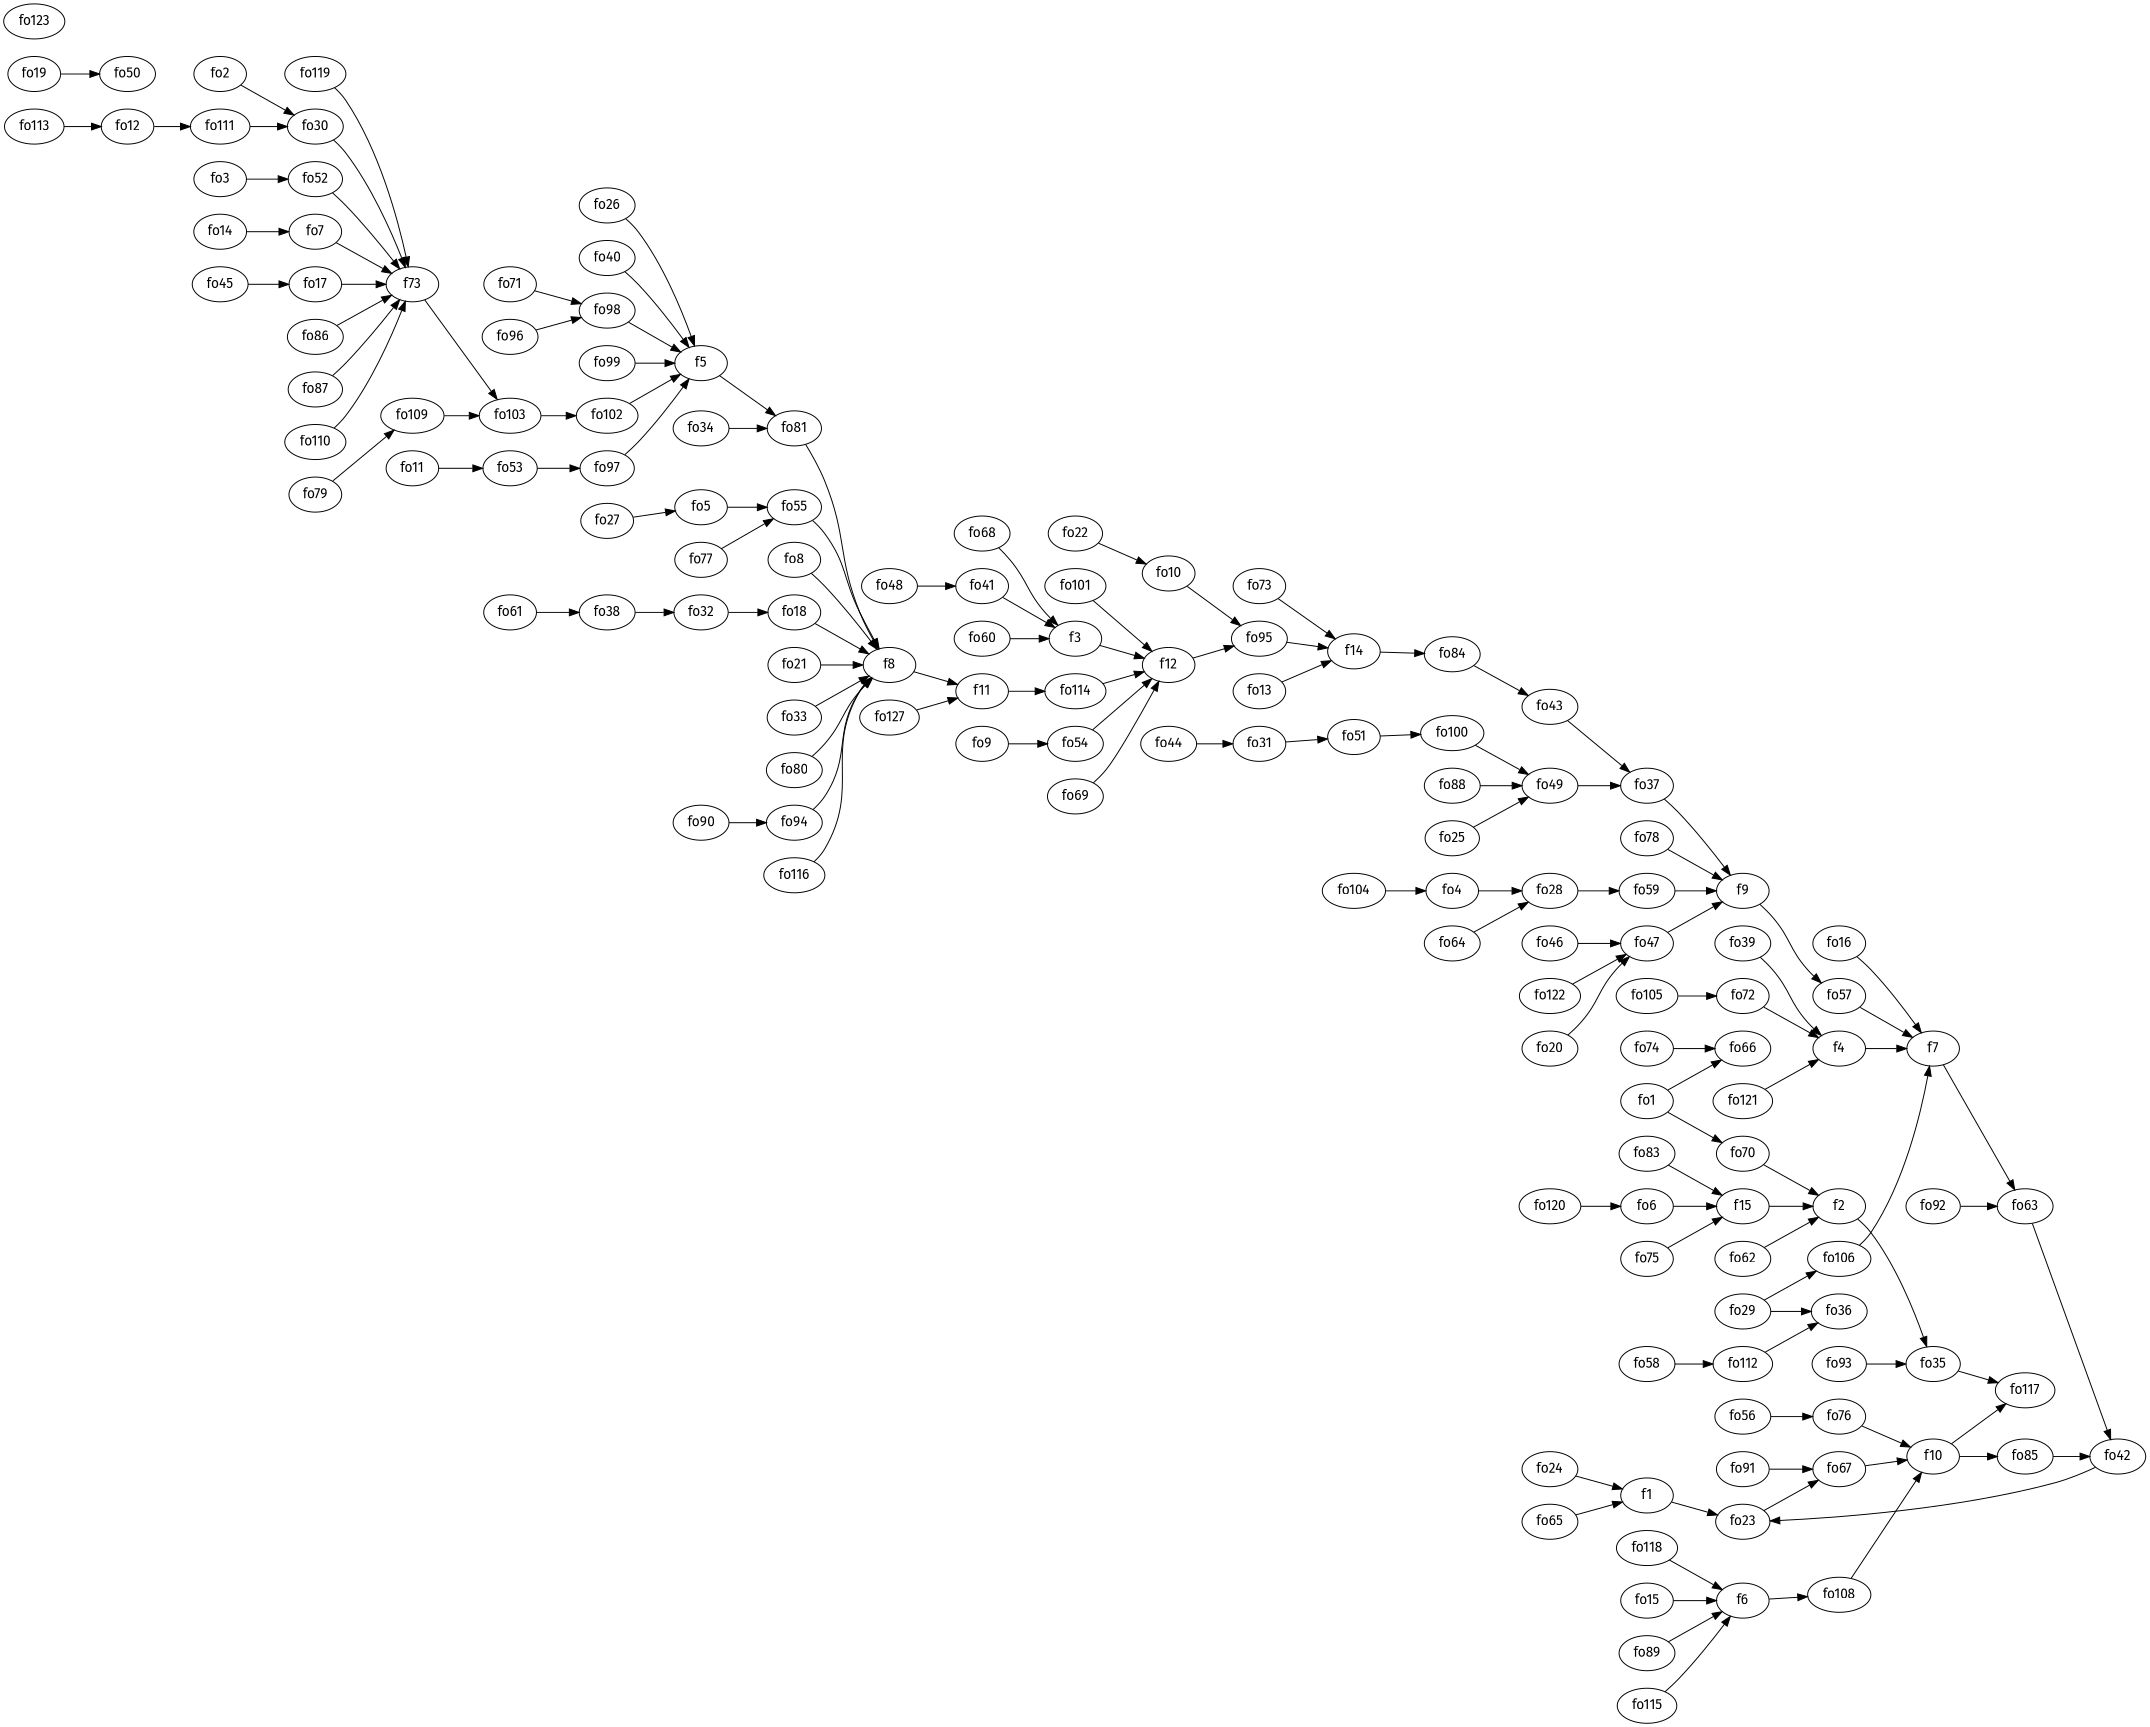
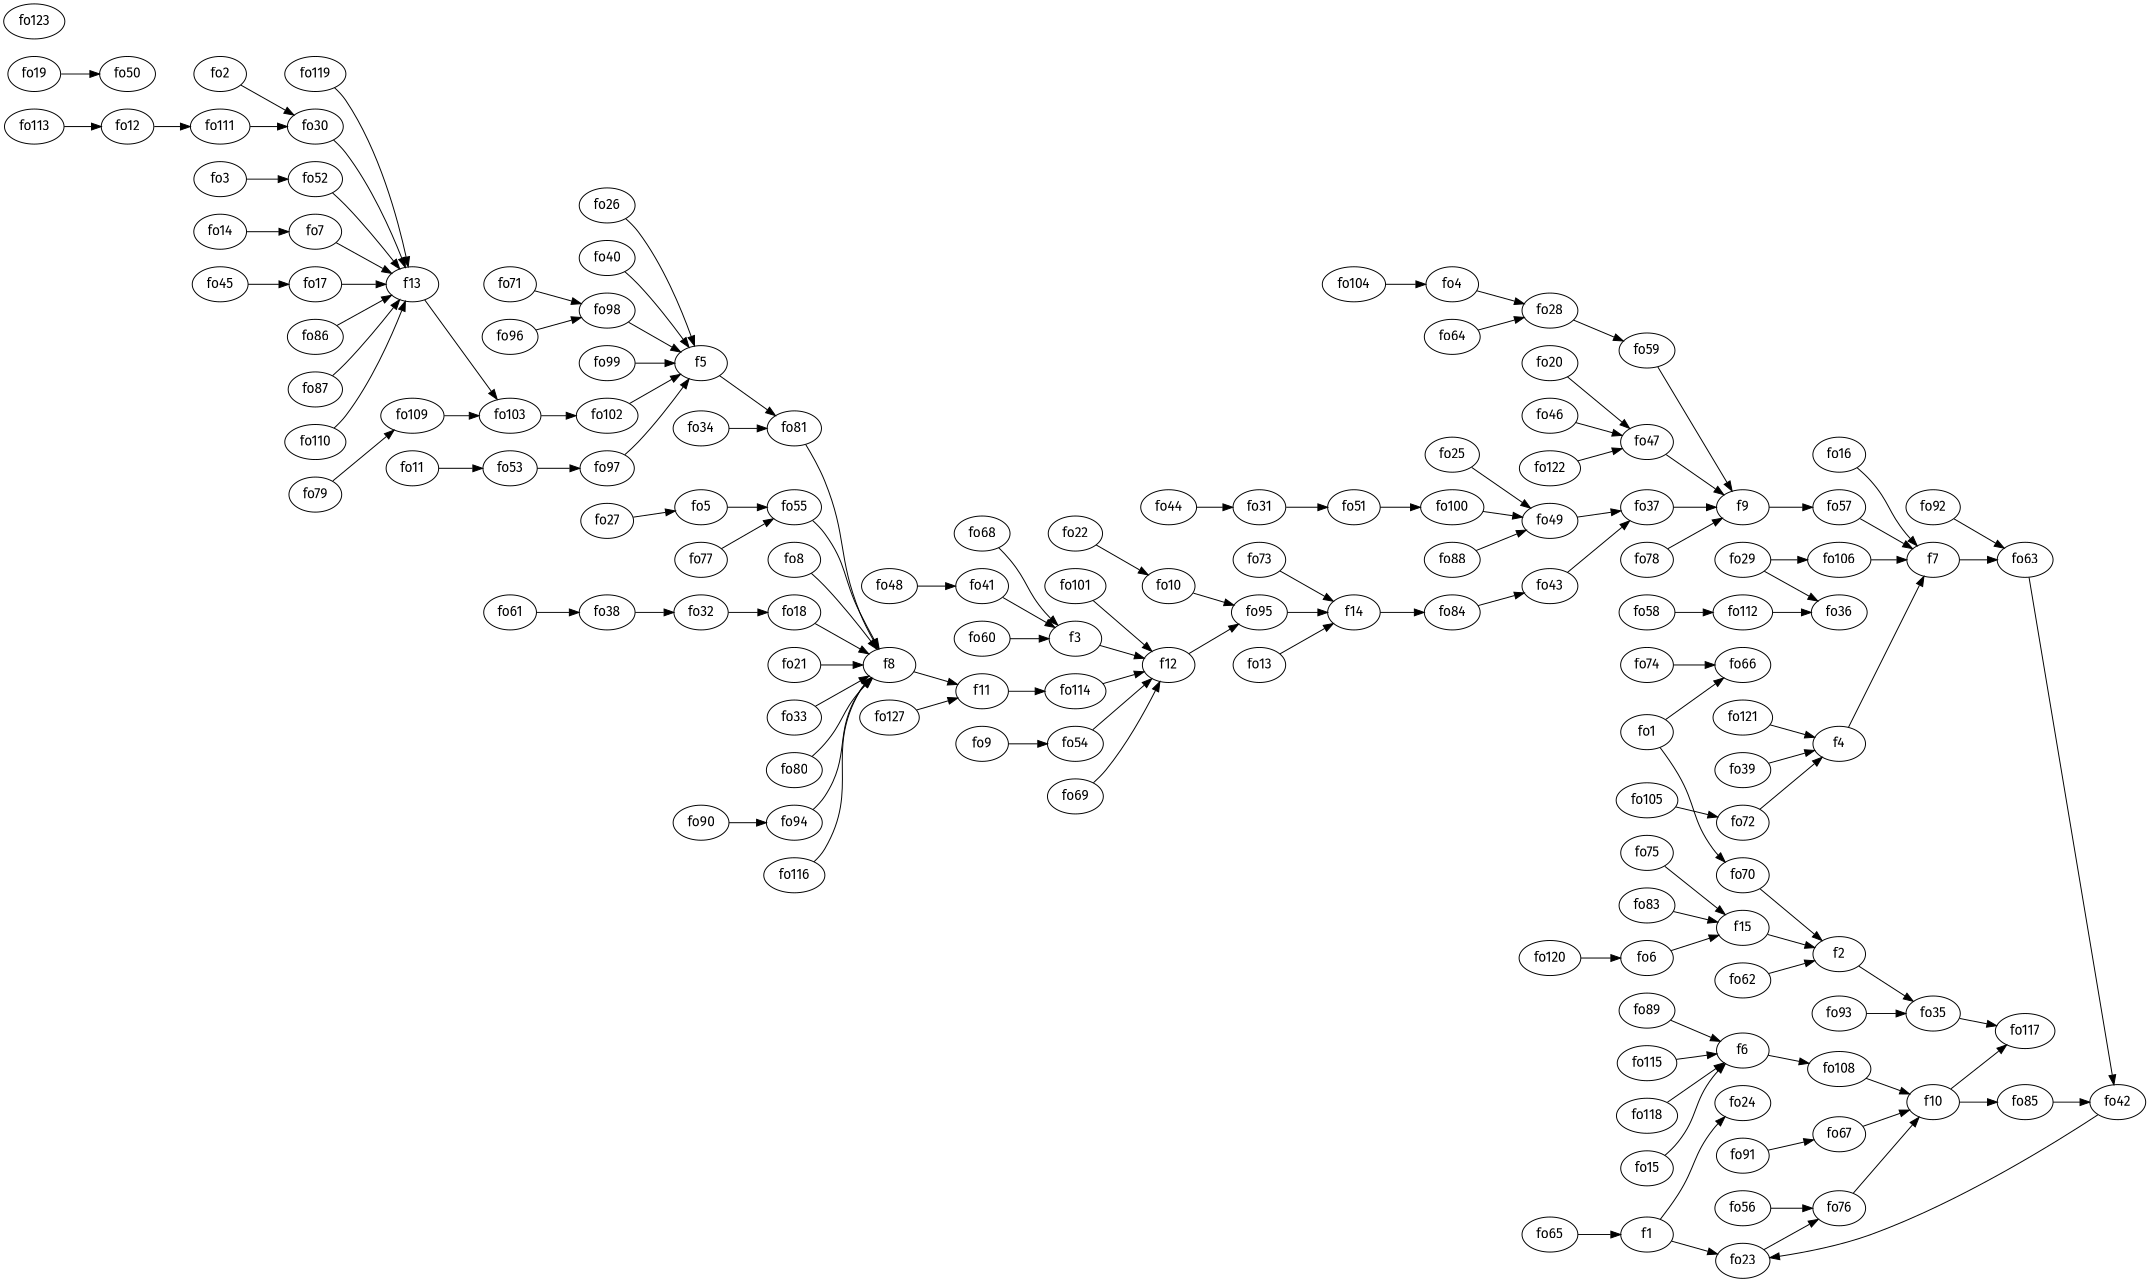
  strict digraph {
    fontname="Fira Sans"
    rankdir=LR
    node [fontname="Fira Sans"]
    edge [fontname="Fira Sans" weight=2]
    f1
    fo23
    fo67
    f2
    fo35
    fo117
    f3
    f12
    fo95
    f4
    f7
    fo63
    f5
    fo81
    f8
    f6
    fo108
    f10
    fo42
    f11
    fo114
    f9
    fo57
    fo85
    f14
-   f13 [label=f73]
+   f13
    fo103
    fo102
    fo84
    fo43
    f15
    fo1
    fo70
    fo66
    fo2
    fo30
    fo3
    fo52
    fo4
    fo28
    fo59
    fo5
    fo55
    fo6
    fo7
    fo8
    fo9
    fo54
    fo10
    fo11
    fo53
    fo97
    fo12
    fo111
    fo13
    fo14
    fo15
    fo16
    fo17
    fo18
    fo19
    fo50
    fo20
    fo47
    fo21
    fo22
    fo24
    fo25
    fo49
    fo37
    fo26
    fo27
    fo29
    fo36
    fo106
    fo31
    fo51
    fo100
    fo32
    fo33
    fo34
    fo38
    fo39
    fo40
    fo41
    fo44
    fo45
    fo46
    fo48
    fo56
    fo76
    fo58
    fo112
    fo60
    fo61
    fo62
    fo64
    fo65
    fo68
    fo69
    fo71
    fo98
    fo72
    fo73
    fo74
    fo75
    fo77
    fo78
    fo79
    fo109
    fo80
    fo83
    fo86
    fo87
    fo88
    fo89
    fo90
    fo94
    fo91
    fo92
    fo93
    fo96
    fo99
    fo101
    fo104
    fo105
    n127 [label=fo127]
    fo110
    fo113
    fo115
    fo116
    fo118
    fo119
    fo120
    fo121
    fo122
    fo123
    f1 -> fo23
-   fo23 -> fo67
+   fo23 -> fo76
    fo67 -> f10
    f2 -> fo35
    fo35 -> fo117
    f3 -> f12
    f12 -> fo95
    fo95 -> f14
    f4 -> f7
    f7 -> fo63
    fo63 -> fo42
    f5 -> fo81
    fo81 -> f8
    f8 -> f11
    f6 -> fo108
    fo108 -> f10
    f10 -> fo117
    f10 -> fo85
    fo42 -> fo23
    f11 -> fo114
    fo114 -> f12
    f9 -> fo57
    fo57 -> f7
    fo85 -> fo42
    f14 -> fo84
    f13 -> fo103
    fo103 -> fo102
    fo102 -> f5
    fo84 -> fo43
    fo43 -> fo37
    f15 -> f2
    fo1 -> fo70
    fo1 -> fo66
    fo70 -> f2
    fo2 -> fo30
    fo30 -> f13
    fo3 -> fo52
    fo52 -> f13
    fo4 -> fo28
    fo28 -> fo59
    fo59 -> f9
    fo5 -> fo55
    fo55 -> f8
    fo6 -> f15
    fo7 -> f13
    fo8 -> f8
    fo9 -> fo54
    fo54 -> f12
    fo10 -> fo95
    fo11 -> fo53
    fo53 -> fo97
    fo97 -> f5
    fo12 -> fo111
    fo111 -> fo30
    fo13 -> f14
    fo14 -> fo7
    fo15 -> f6
    fo16 -> f7
    fo17 -> f13
    fo18 -> f8
    fo19 -> fo50
    fo20 -> fo47
    fo47 -> f9
    fo21 -> f8
    fo22 -> fo10
-   fo24 -> f1
+   f1 -> fo24
    fo25 -> fo49
    fo49 -> fo37
    fo37 -> f9
    fo26 -> f5
    fo27 -> fo5
    fo29 -> fo36
    fo29 -> fo106
    fo106 -> f7
    fo31 -> fo51
    fo51 -> fo100
    fo100 -> fo49
    fo32 -> fo18
    fo33 -> f8
    fo34 -> fo81
    fo38 -> fo32
    fo39 -> f4
    fo40 -> f5
    fo41 -> f3
    fo44 -> fo31
    fo45 -> fo17
    fo46 -> fo47
    fo48 -> fo41
    fo56 -> fo76
    fo76 -> f10
    fo58 -> fo112
    fo112 -> fo36
    fo60 -> f3
    fo61 -> fo38
    fo62 -> f2
    fo64 -> fo28
    fo65 -> f1
    fo68 -> f3
    fo69 -> f12
    fo71 -> fo98
    fo98 -> f5
    fo72 -> f4
    fo73 -> f14
    fo74 -> fo66
    fo75 -> f15
    fo77 -> fo55
    fo78 -> f9
    fo79 -> fo109
    fo109 -> fo103
    fo80 -> f8
    fo83 -> f15
    fo86 -> f13
    fo87 -> f13
    fo88 -> fo49
    fo89 -> f6
    fo90 -> fo94
    fo94 -> f8
    fo91 -> fo67
    fo92 -> fo63
    fo93 -> fo35
    fo96 -> fo98
    fo99 -> f5
    fo101 -> f12
    fo104 -> fo4
    fo105 -> fo72
    n127 -> f11
    fo110 -> f13
    fo113 -> fo12
    fo115 -> f6
    fo116 -> f8
    fo118 -> f6
    fo119 -> f13
    fo120 -> fo6
    fo121 -> f4
    fo122 -> fo47
  }
